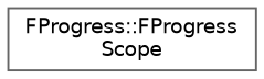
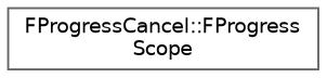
  digraph {
    rankdir=TB
-   n1 [color=grey40 fillcolor=white fontname=Helvetica fontsize=10 height=0.2 label="FProgress::FProgress\lScope" shape=box style=filled width=0.4]
+   n1 [color=grey40 fillcolor=white fontname=Helvetica fontsize=10 height=0.2 label="FProgressCancel::FProgress\lScope" shape=box style=filled width=0.4]
  }
